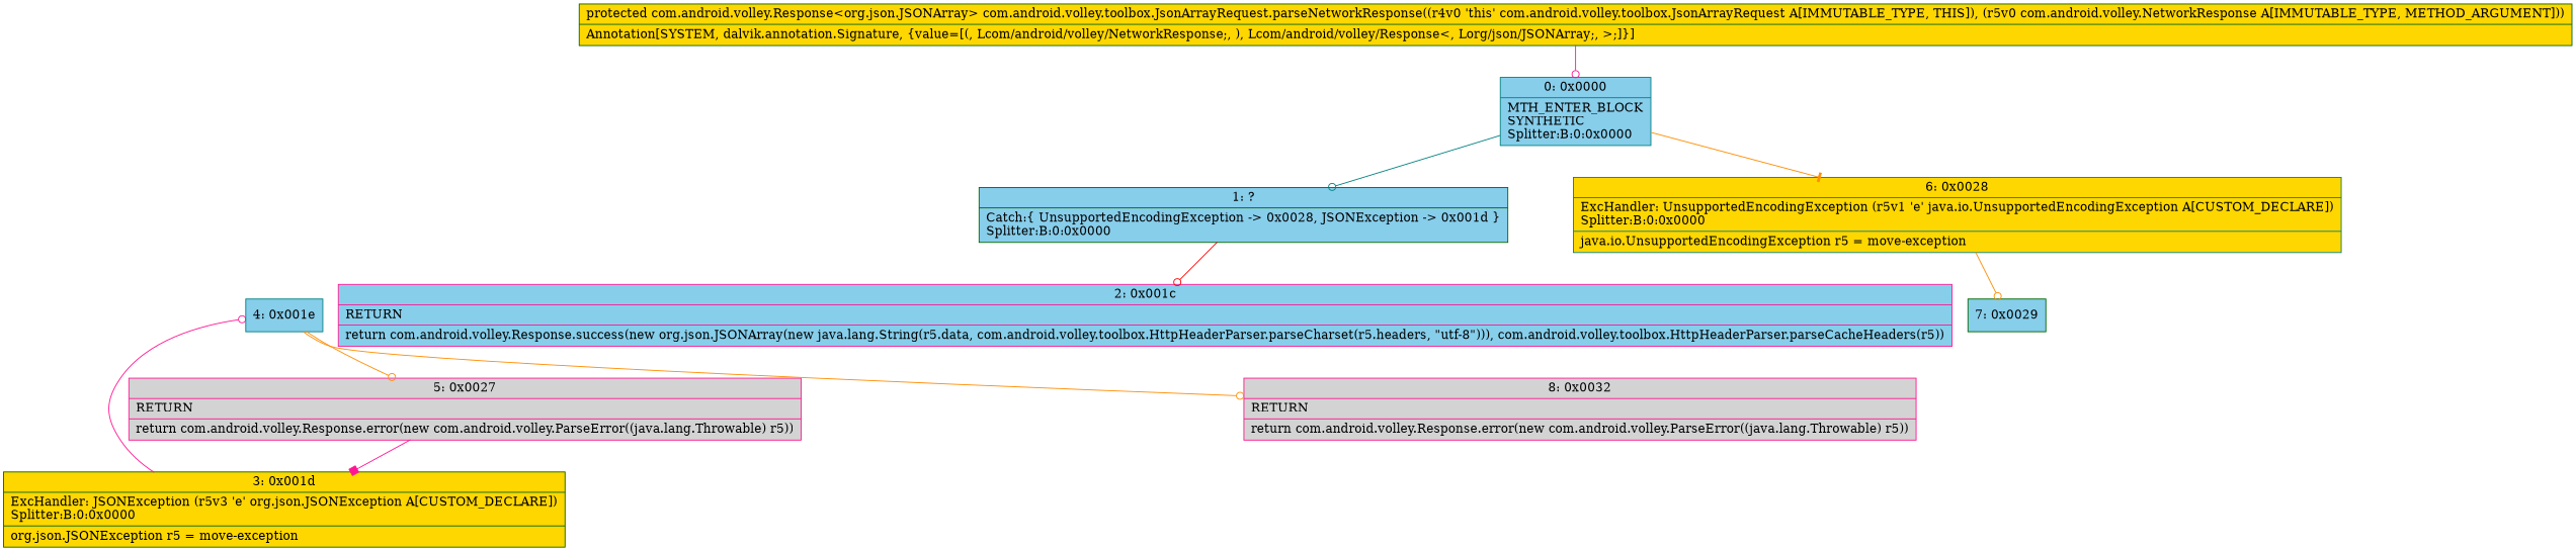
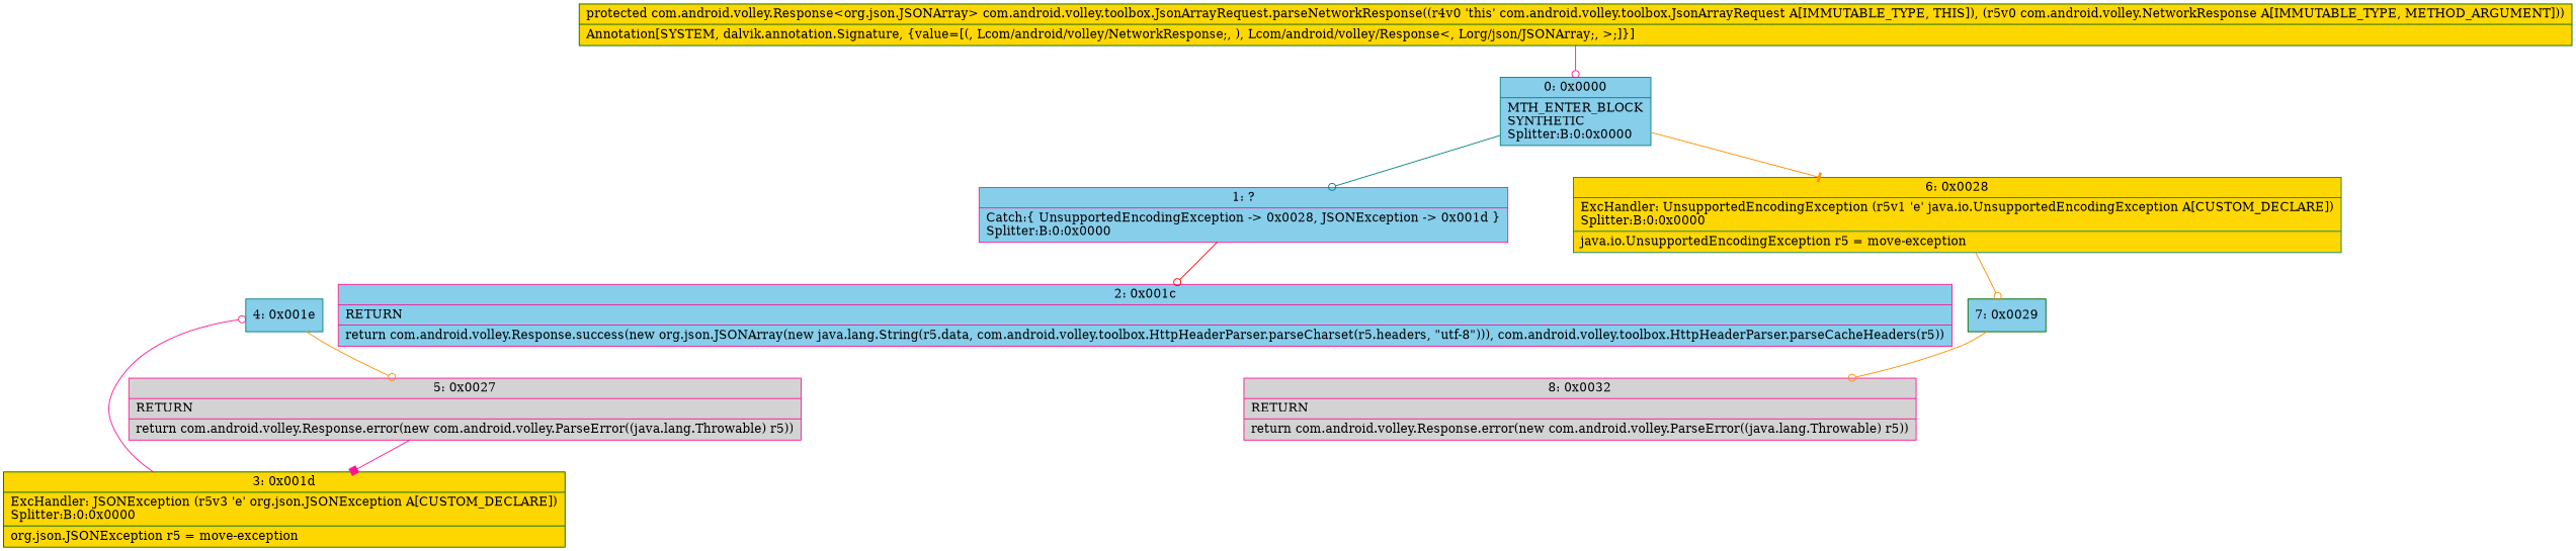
  digraph {
    node [color=darkgreen fillcolor=skyblue shape=record style=filled]
    edge [arrowhead=odot color=darkorange]
    n1 [color=teal label="{0\:\ 0x0000|MTH_ENTER_BLOCK\lSYNTHETIC\lSplitter:B:0:0x0000\l}"]
-   n2 [label="{1\:\ ?|Catch:\{ UnsupportedEncodingException \-\> 0x0028, JSONException \-\> 0x001d \}\lSplitter:B:0:0x0000\l}"]
+   n2 [color=deeppink label="{1\:\ ?|Catch:\{ UnsupportedEncodingException \-\> 0x0028, JSONException \-\> 0x001d \}\lSplitter:B:0:0x0000\l}"]
    n3 [color=teal fillcolor=gold label="{6\:\ 0x0028|ExcHandler: UnsupportedEncodingException (r5v1 'e' java.io.UnsupportedEncodingException A[CUSTOM_DECLARE])\lSplitter:B:0:0x0000\l|java.io.UnsupportedEncodingException r5 = move\-exception\l}"]
    n4 [color=deeppink label="{2\:\ 0x001c|RETURN\l|return com.android.volley.Response.success(new org.json.JSONArray(new java.lang.String(r5.data, com.android.volley.toolbox.HttpHeaderParser.parseCharset(r5.headers, \"utf\-8\"))), com.android.volley.toolbox.HttpHeaderParser.parseCacheHeaders(r5))\l}"]
    n5 [fillcolor=gold label="{3\:\ 0x001d|ExcHandler: JSONException (r5v3 'e' org.json.JSONException A[CUSTOM_DECLARE])\lSplitter:B:0:0x0000\l|org.json.JSONException r5 = move\-exception\l}"]
    n6 [color=teal label="{4\:\ 0x001e}"]
    n7 [label="{7\:\ 0x0029}"]
    n8 [color=deeppink fillcolor=lightgrey label="{5\:\ 0x0027|RETURN\l|return com.android.volley.Response.error(new com.android.volley.ParseError((java.lang.Throwable) r5))\l}"]
    n9 [color=deeppink fillcolor=lightgrey label="{8\:\ 0x0032|RETURN\l|return com.android.volley.Response.error(new com.android.volley.ParseError((java.lang.Throwable) r5))\l}"]
    n10 [fillcolor=gold label="{protected com.android.volley.Response\<org.json.JSONArray\> com.android.volley.toolbox.JsonArrayRequest.parseNetworkResponse((r4v0 'this' com.android.volley.toolbox.JsonArrayRequest A[IMMUTABLE_TYPE, THIS]), (r5v0 com.android.volley.NetworkResponse A[IMMUTABLE_TYPE, METHOD_ARGUMENT]))  | Annotation[SYSTEM, dalvik.annotation.Signature, \{value=[(, Lcom\/android\/volley\/NetworkResponse;, ), Lcom\/android\/volley\/Response\<, Lorg\/json\/JSONArray;, \>;]\}]\l}"]
    n1 -> n2 [color=teal]
    n1 -> n3 [arrowhead=tee]
    n2 -> n4 [color=red]
    n3 -> n7
    n5 -> n6 [color=deeppink]
    n6 -> n8
-   n6 -> n9
+   n7 -> n9
    n8 -> n5 [arrowhead=box color=deeppink]
    n10 -> n1 [color=deeppink]
  }
